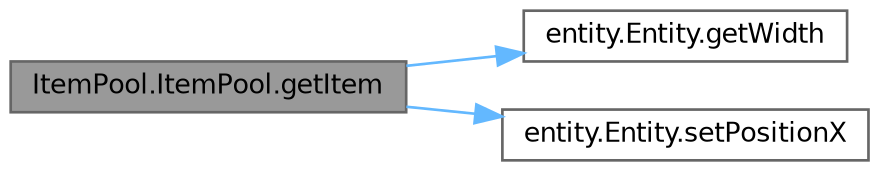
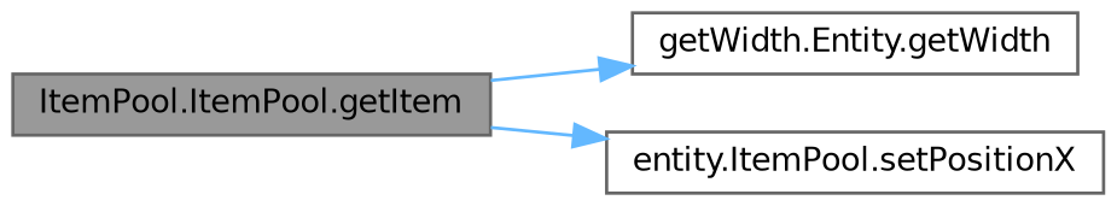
  digraph {
    rankdir=LR
    node [color=grey40 fillcolor=white fontname=Helvetica fontsize=10 shape=box style=filled]
    edge [color=steelblue1 fontname=Helvetica fontsize=10 labelfontname=Helvetica labelfontsize=10 style=solid]
    n1 [color=gray40 fillcolor=grey60 fontcolor=black height=0.2 label="ItemPool.ItemPool.getItem" width=0.4]
-   n2 [height=0.2 label="entity.Entity.getWidth" width=0.4]
-   n3 [height=0.2 label="entity.Entity.setPositionX" width=0.4]
+   n2 [height=0.2 label="getWidth.Entity.getWidth" width=0.4]
+   n3 [height=0.2 label="entity.ItemPool.setPositionX" width=0.4]
    n1 -> n2
    n1 -> n3
  }
